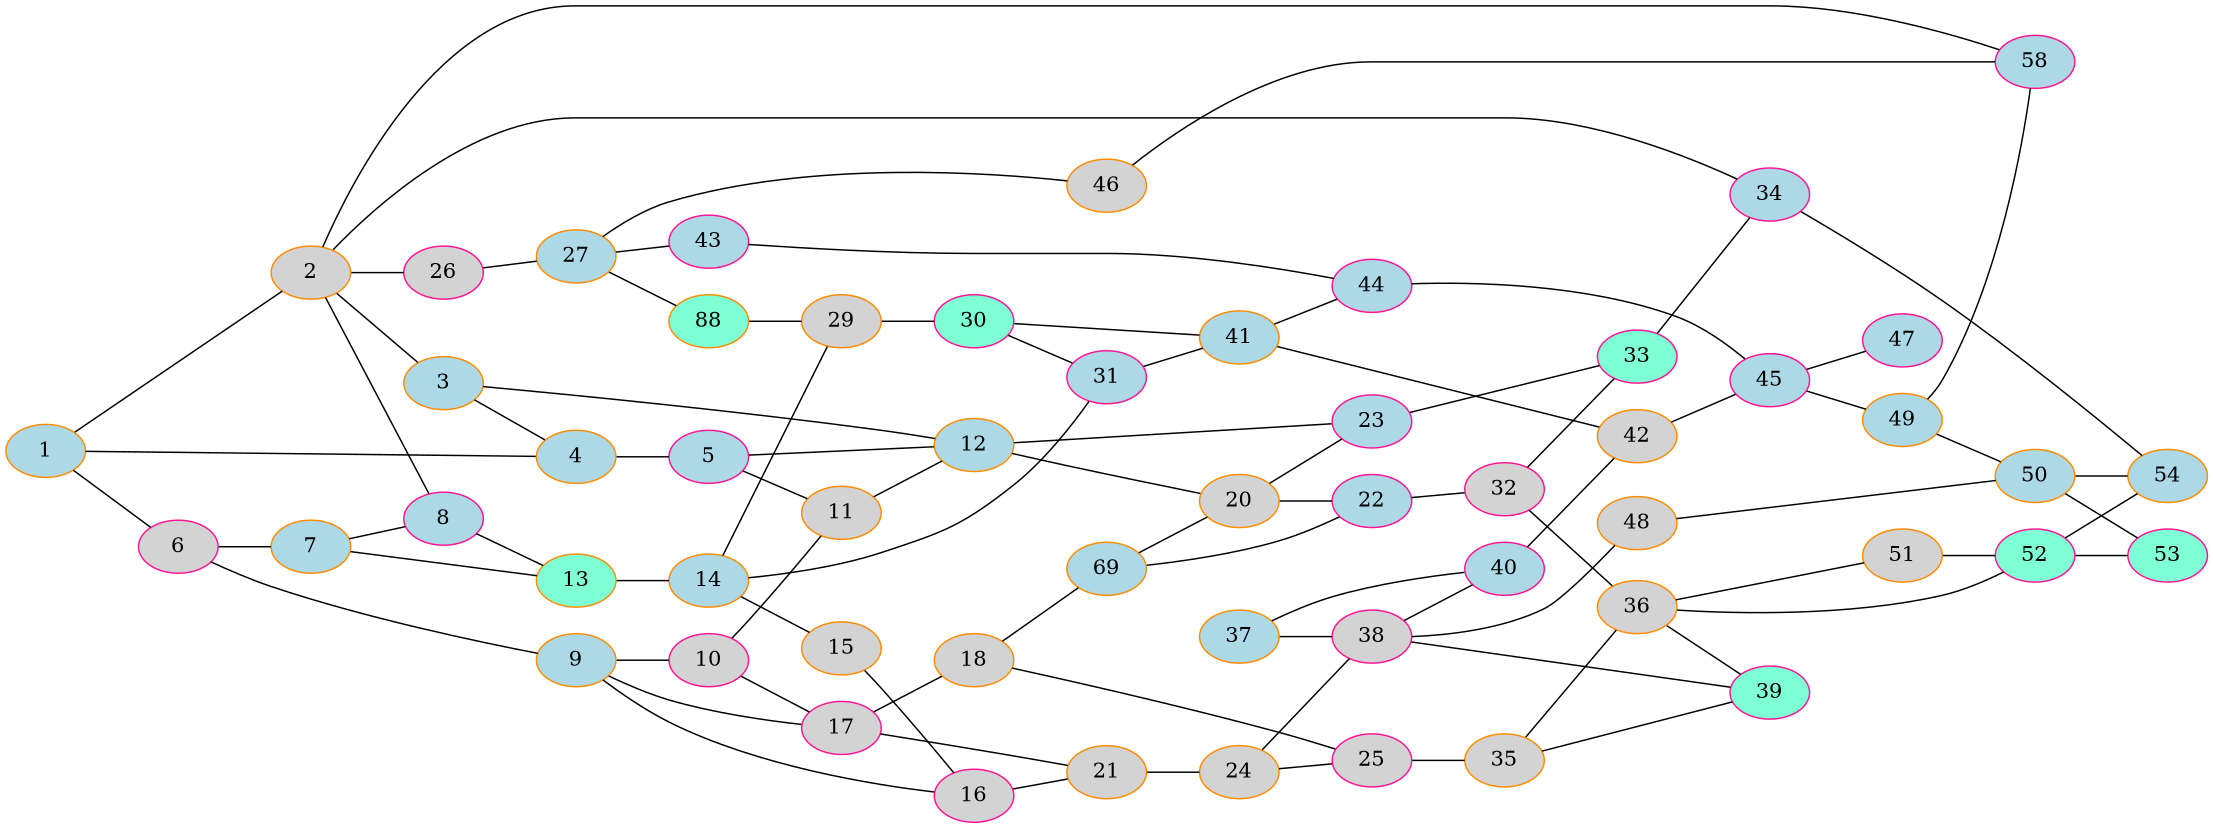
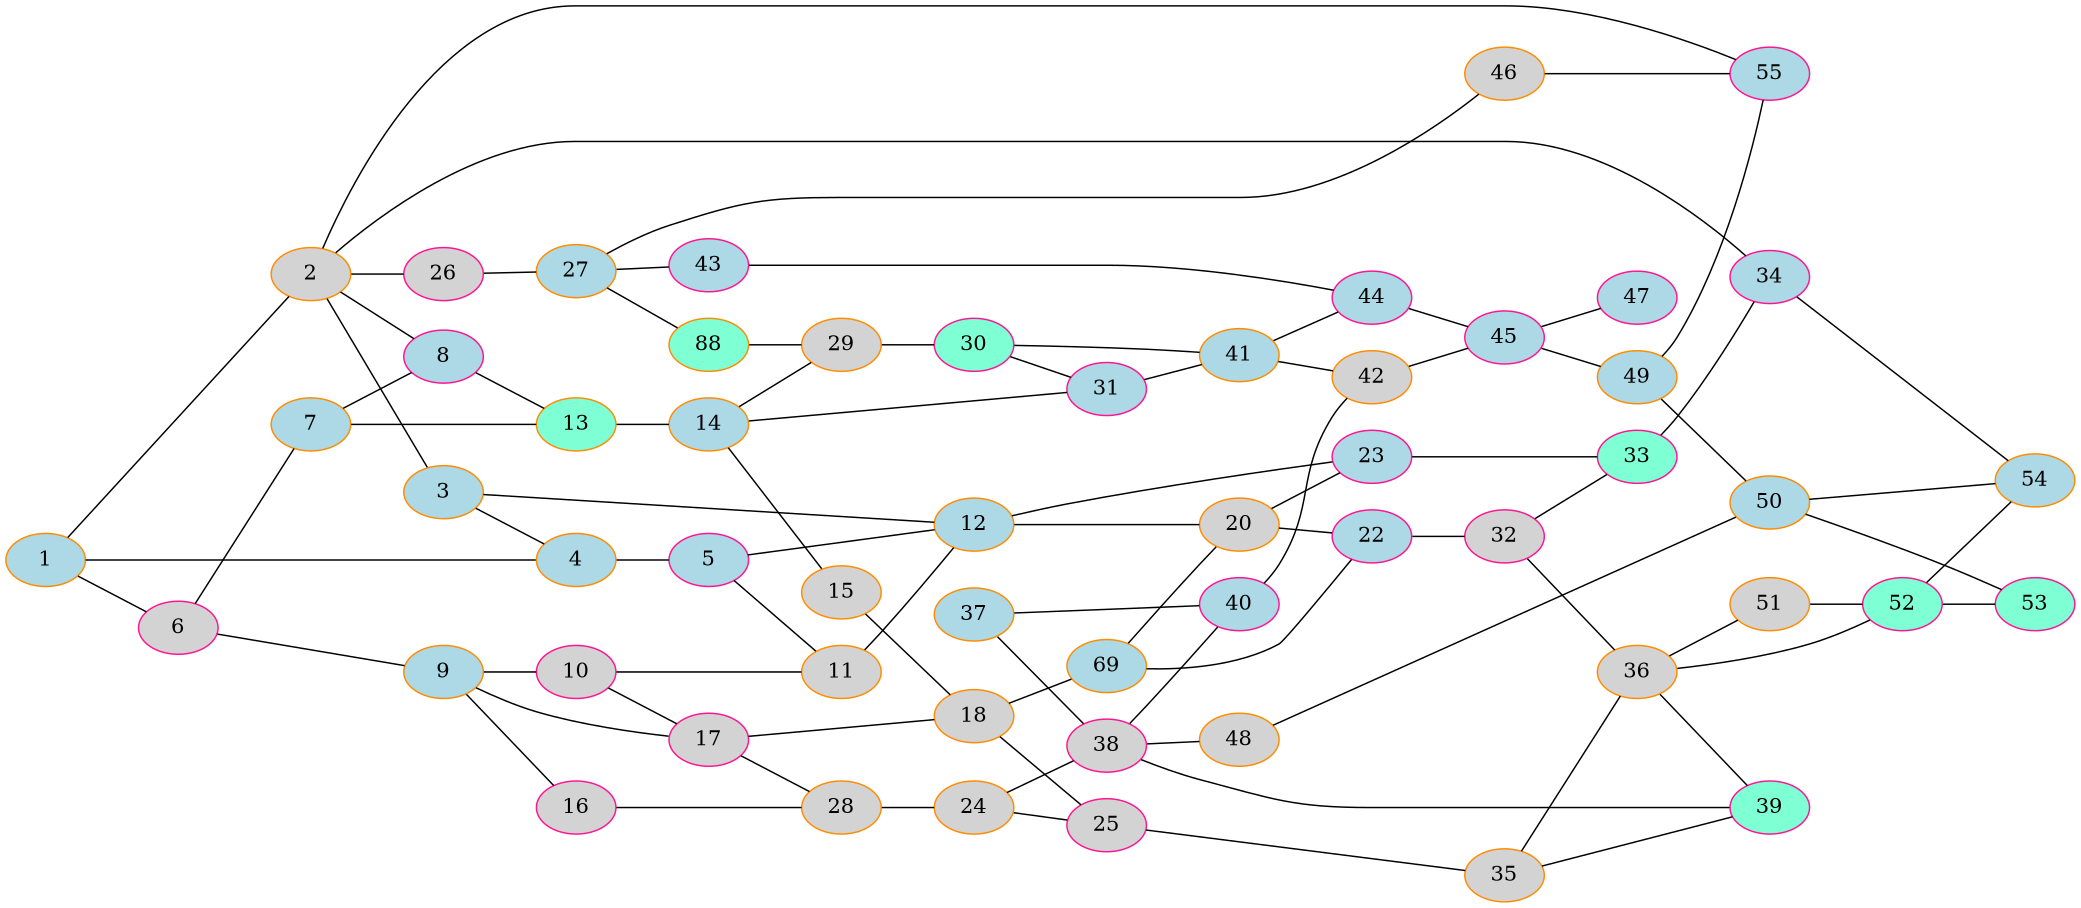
  graph {
    rankdir=LR
    node [color=darkorange fillcolor=lightblue style=filled]
    edge [weight=1.0]
    2 [fillcolor=lightgrey]
    1
    4
    6 [color=deeppink fillcolor=lightgrey]
    3
    8 [color=deeppink]
    26 [color=deeppink fillcolor=lightgrey]
    34 [color=deeppink]
-   55 [color=deeppink label=58]
+   55 [color=deeppink]
    5 [color=deeppink]
    7
    9
    12
    13 [fillcolor=aquamarine]
    27
    54
    20 [fillcolor=lightgrey]
    23 [color=deeppink]
    11 [fillcolor=lightgrey]
    10 [color=deeppink fillcolor=lightgrey]
    16 [color=deeppink fillcolor=lightgrey]
    17 [color=deeppink fillcolor=lightgrey]
    14
-   21 [fillcolor=lightgrey]
+   21 [fillcolor=lightgrey label=28]
    18 [fillcolor=lightgrey]
    22 [color=deeppink]
    33 [color=deeppink fillcolor=aquamarine]
    15 [fillcolor=lightgrey]
    29 [fillcolor=lightgrey]
    31 [color=deeppink]
    30 [color=deeppink fillcolor=aquamarine]
    41
    24 [fillcolor=lightgrey]
    n34 [label=69]
    25 [color=deeppink fillcolor=lightgrey]
    35 [fillcolor=lightgrey]
    32 [color=deeppink fillcolor=lightgrey]
    38 [color=deeppink fillcolor=lightgrey]
    36 [fillcolor=lightgrey]
    39 [color=deeppink fillcolor=aquamarine]
    40 [color=deeppink]
    48 [fillcolor=lightgrey]
    n43 [fillcolor=aquamarine label=88]
    43 [color=deeppink]
    46 [fillcolor=lightgrey]
    44 [color=deeppink]
    42 [fillcolor=lightgrey]
    37
    51 [fillcolor=lightgrey]
    52 [color=deeppink fillcolor=aquamarine]
    53 [color=deeppink fillcolor=aquamarine]
    50
    45 [color=deeppink]
    47 [color=deeppink]
    49
    2 -- 3
    2 -- 8
    2 -- 26 [weight=2.0]
    2 -- 34 [weight=2.0]
    2 -- 55
    1 -- 2 [weight=2.0]
    1 -- 4
    1 -- 6 [weight=2.0]
    4 -- 5 [weight=2.0]
    6 -- 7 [weight=2.0]
    6 -- 9 [weight=2.0]
    3 -- 4
    3 -- 12
    8 -- 13
    26 -- 27
    34 -- 54
    5 -- 12 [weight=2.0]
    5 -- 11
    7 -- 8 [weight=2.0]
    7 -- 13 [weight=2.0]
    9 -- 10
    9 -- 16
    9 -- 17
    12 -- 20
    12 -- 23
    13 -- 14 [weight=2.0]
    27 -- n43 [weight=2.0]
    27 -- 43 [weight=2.0]
    27 -- 46
    20 -- 23
    20 -- 22 [weight=3.0]
    23 -- 33
    11 -- 12
    10 -- 11
    10 -- 17
    16 -- 21
    17 -- 21
    17 -- 18
    14 -- 15 [weight=2.0]
    14 -- 29
    14 -- 31
    21 -- 24
    18 -- n34
    18 -- 25
    22 -- 32 [weight=2.0]
    33 -- 34
-   15 -- 16
+   15 -- 18
    29 -- 30
    31 -- 41
    30 -- 31
    30 -- 41
    41 -- 44
    41 -- 42
    24 -- 25
    24 -- 38
    n34 -- 20
    n34 -- 22
    25 -- 35
    35 -- 36
    35 -- 39
    32 -- 33
    32 -- 36 [weight=2.0]
    38 -- 39
    38 -- 40
    38 -- 48 [weight=2.0]
    36 -- 39
    36 -- 51
    36 -- 52
    40 -- 42
    48 -- 50 [weight=2.0]
    n43 -- 29
    43 -- 44
    46 -- 55
    44 -- 45
    42 -- 45
    37 -- 38
    37 -- 40
    51 -- 52 [weight=2.0]
    52 -- 54
    52 -- 53 [weight=2.0]
    50 -- 54
    50 -- 53
    45 -- 47 [weight=2.0]
    45 -- 49 [weight=2.0]
    49 -- 55
    49 -- 50 [weight=2.0]
  }
